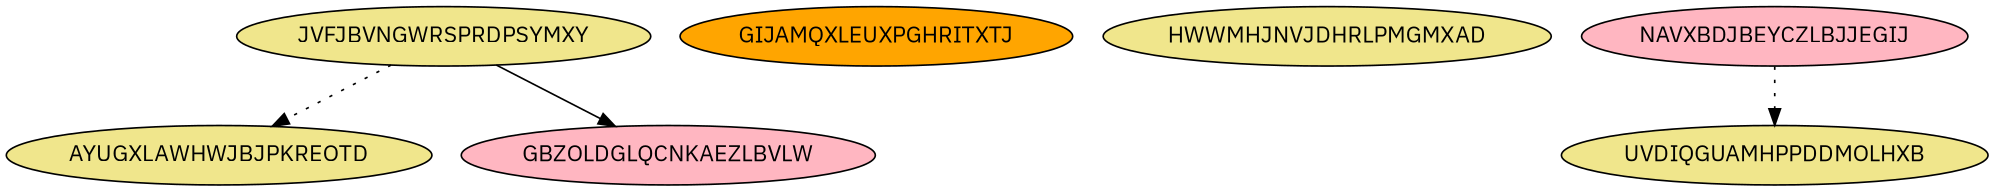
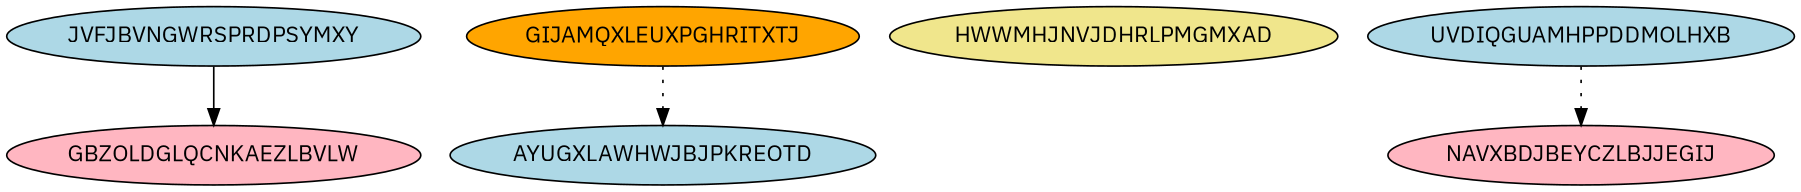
  digraph {
    fontname="IBM Plex Sans"
    node [Weight=18 fillcolor=khaki fontname="IBM Plex Sans" style=filled]
    edge [Weight=11 fontname="IBM Plex Sans" style=dotted]
-   JVFJBVNGWRSPRDPSYMXY
-   AYUGXLAWHWJBJPKREOTD [Weight=20]
+   JVFJBVNGWRSPRDPSYMXY [fillcolor=lightblue]
+   AYUGXLAWHWJBJPKREOTD [Weight=20 fillcolor=lightblue]
    GBZOLDGLQCNKAEZLBVLW [Weight=17 fillcolor=lightpink]
    GIJAMQXLEUXPGHRITXTJ [Weight=13 fillcolor=orange]
    HWWMHJNVJDHRLPMGMXAD [Weight=14]
    NAVXBDJBEYCZLBJJEGIJ [fillcolor=lightpink]
-   UVDIQGUAMHPPDDMOLHXB [Weight=12]
-   JVFJBVNGWRSPRDPSYMXY -> AYUGXLAWHWJBJPKREOTD [Weight=10]
+   UVDIQGUAMHPPDDMOLHXB [Weight=12 fillcolor=lightblue]
+   GIJAMQXLEUXPGHRITXTJ -> AYUGXLAWHWJBJPKREOTD [Weight=10]
    JVFJBVNGWRSPRDPSYMXY -> GBZOLDGLQCNKAEZLBVLW [style=solid]
-   NAVXBDJBEYCZLBJJEGIJ -> UVDIQGUAMHPPDDMOLHXB
+   UVDIQGUAMHPPDDMOLHXB -> NAVXBDJBEYCZLBJJEGIJ
  }
